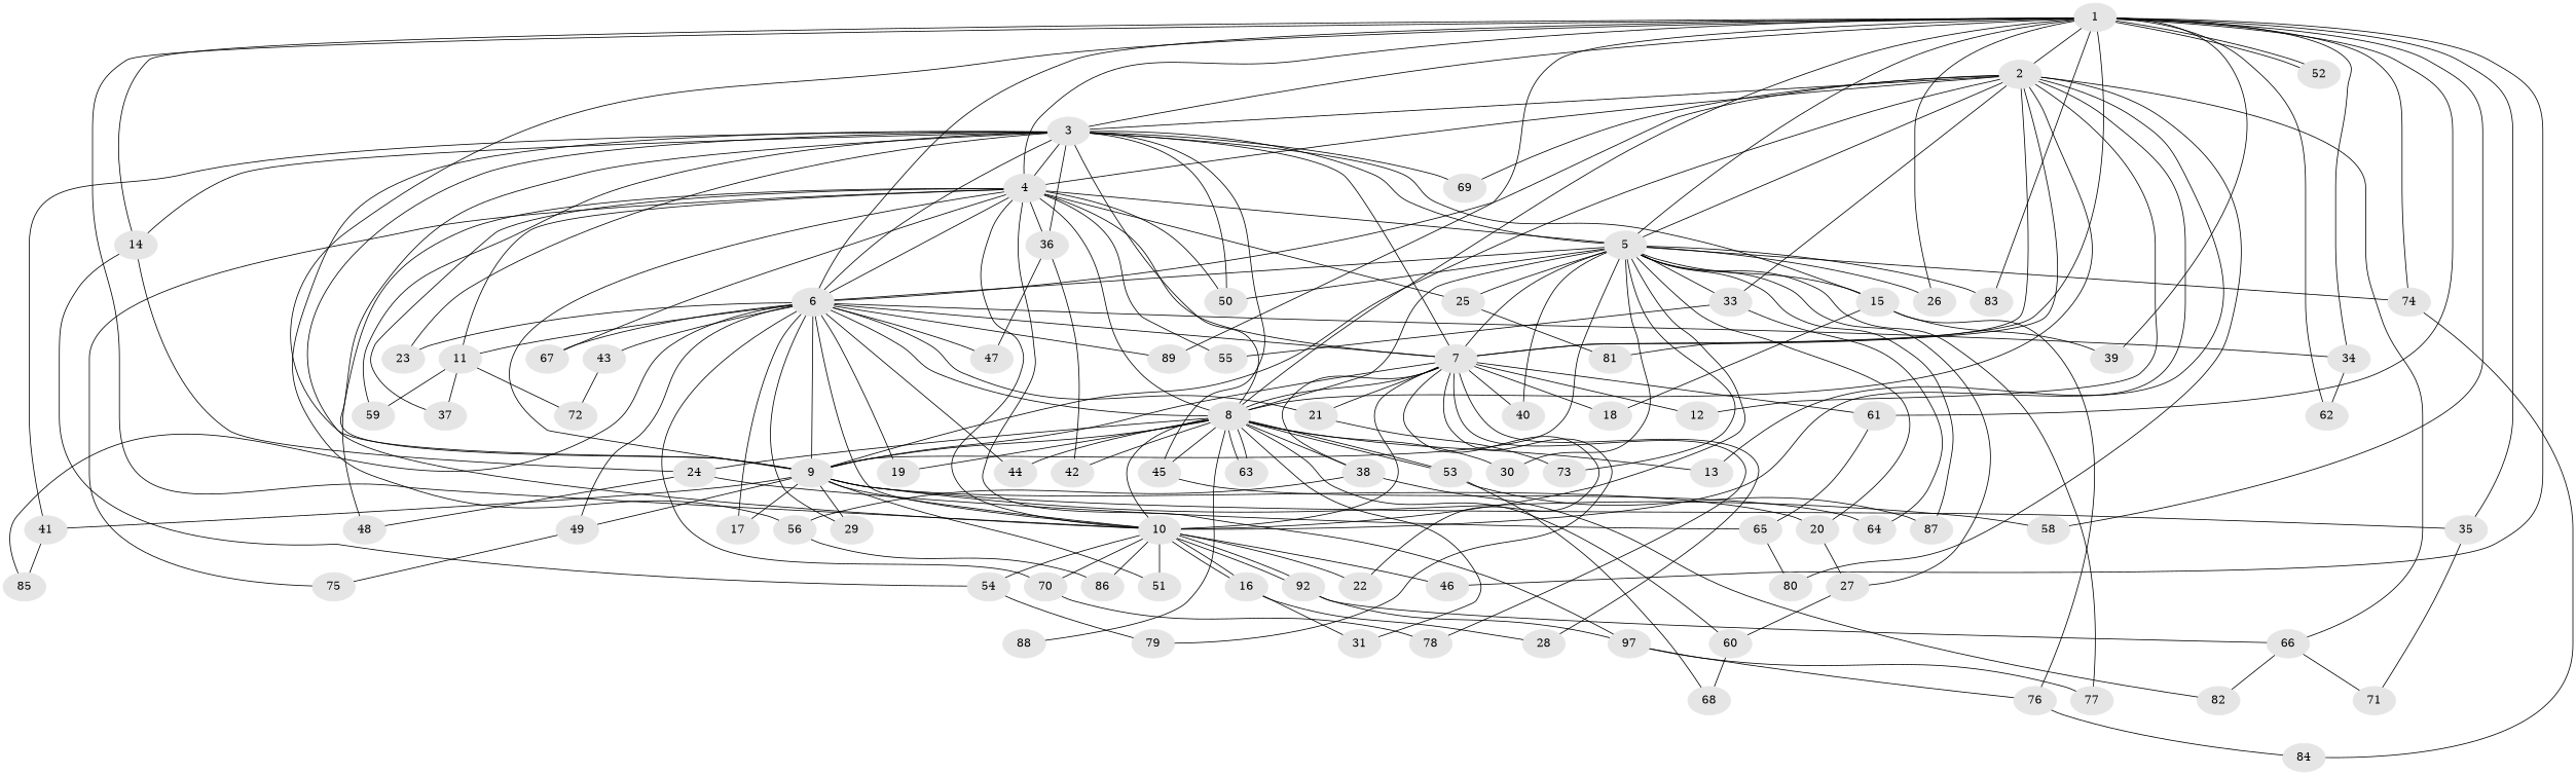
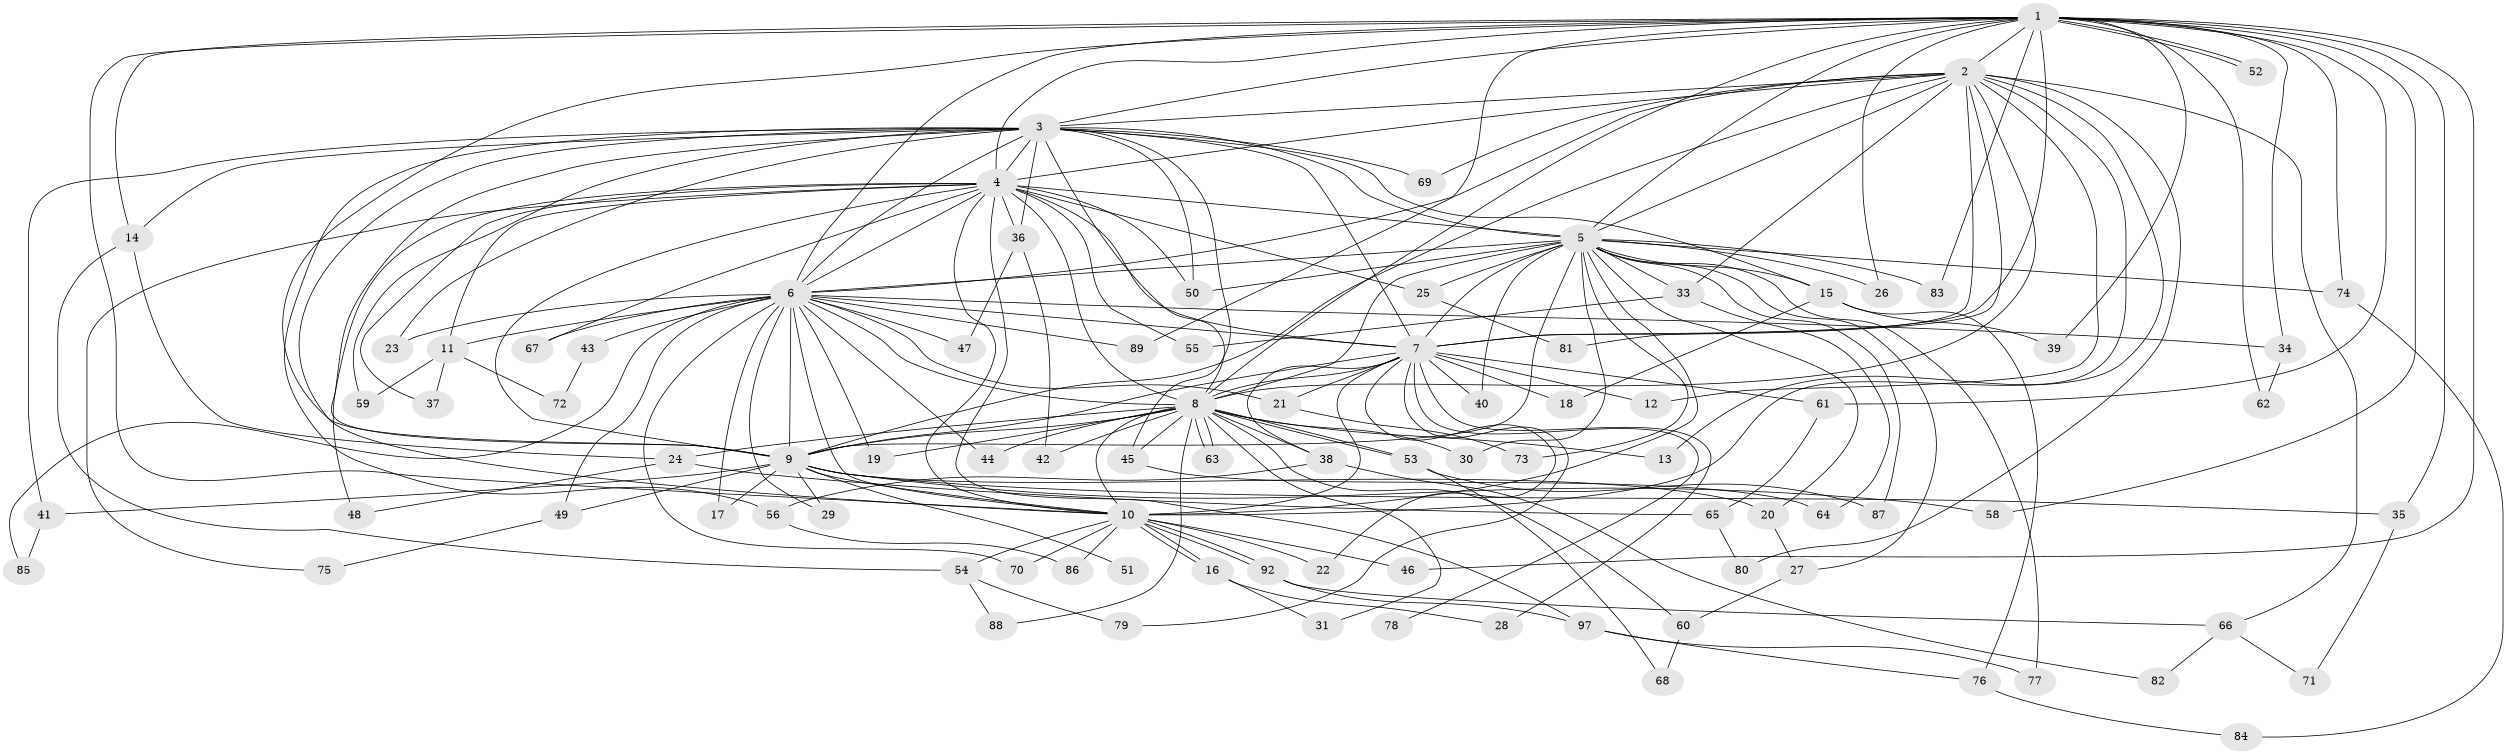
  graph {
    node [color=gray90 style=filled]
    1
    2
    3
    4
    5
    6
    7
    8
    9
    10
    14
    26
    34
    35
    39
    46
    52
    58
    61
    62
    74
    83
    89
    12
    13
    33
    66
    69
    80
    81
    15
    23
    36
    41
    45
    50
    56
    59
    11
    25
    37
    48
    55
    n44 [label=97]
    67
    75
    20
    27
    30
    40
    73
    77
    87
    43
    17
    19
    21
    29
    44
    47
    49
    70
    85
    18
    22
    28
    38
    78
    79
    24
    31
    42
    53
    60
    63
    88
    51
    16
    n79 [label=92]
    54
    86
    71
    65
    84
    64
    82
    76
    72
    68
    1 -- 2
    1 -- 3
    1 -- 4
    1 -- 5
    1 -- 6
    1 -- 7
    1 -- 8
    1 -- 9
    1 -- 10
    1 -- 14
    1 -- 26
    1 -- 34
    1 -- 35
    1 -- 39
    1 -- 46
    1 -- 52
    1 -- 52
    1 -- 58
    1 -- 61
    1 -- 62
    1 -- 74
    1 -- 83
    1 -- 89
    2 -- 3
    2 -- 4
    2 -- 5
    2 -- 6
    2 -- 7
    2 -- 8
    2 -- 9
    2 -- 10
    2 -- 12
    2 -- 13
    2 -- 33
    2 -- 66
    2 -- 69
    2 -- 80
    2 -- 81
    3 -- 4
    3 -- 5
    3 -- 6
    3 -- 7
    3 -- 8
    3 -- 9
    3 -- 10
    3 -- 14
    3 -- 69
    3 -- 15
    3 -- 23
    3 -- 36
    3 -- 41
    3 -- 45
    3 -- 50
    3 -- 56
    3 -- 59
    4 -- 5
    4 -- 6
    4 -- 7
    4 -- 8
    4 -- 9
    4 -- 10
    4 -- 36
    4 -- 50
    4 -- 11
    4 -- 25
    4 -- 37
    4 -- 48
    4 -- 55
    4 -- n44
    4 -- 67
    4 -- 75
    5 -- 6
    5 -- 7
    5 -- 8
    5 -- 9
    5 -- 10
    5 -- 26
    5 -- 74
    5 -- 83
    5 -- 33
    5 -- 15
    5 -- 50
    5 -- 25
    5 -- 20
    5 -- 27
    5 -- 30
    5 -- 40
    5 -- 73
    5 -- 77
    5 -- 87
    6 -- 7
    6 -- 8
    6 -- 9
    6 -- 10
    6 -- 34
    6 -- 89
    6 -- 23
    6 -- 11
    6 -- 67
    6 -- 43
    6 -- 17
    6 -- 19
    6 -- 21
    6 -- 29
    6 -- 44
    6 -- 47
    6 -- 49
    6 -- 70
    6 -- 85
    7 -- 8
    7 -- 9
    7 -- 10
    7 -- 61
    7 -- 12
    7 -- 40
    7 -- 21
    7 -- 18
    7 -- 22
    7 -- 28
    7 -- 38
    7 -- 78
    7 -- 79
    8 -- 9
    8 -- 10
    8 -- 13
    8 -- 45
    8 -- 30
    8 -- 19
    8 -- 44
    8 -- 38
    8 -- 24
    8 -- 31
    8 -- 42
    8 -- 53
    8 -- 53
    8 -- 60
    8 -- 63
    8 -- 63
    8 -- 88
    9 -- 10
    9 -- 35
    9 -- 58
    9 -- 41
    9 -- 20
    9 -- 17
    9 -- 29
    9 -- 49
    9 -- 51
    10 -- 46
    10 -- 70
    10 -- 22
-   10 -- 51
    10 -- 16
    10 -- 16
    10 -- n79
    10 -- n79
    10 -- 54
    10 -- 86
    14 -- 24
    14 -- 54
    34 -- 62
    35 -- 71
    61 -- 65
    74 -- 84
    33 -- 55
    33 -- 64
    66 -- 71
    66 -- 82
    15 -- 39
    15 -- 18
    15 -- 76
    36 -- 47
    36 -- 42
    41 -- 85
    45 -- 64
    56 -- 86
    11 -- 59
    11 -- 37
    11 -- 72
    25 -- 81
    n44 -- 77
    n44 -- 76
    20 -- 27
    27 -- 60
    43 -- 72
    21 -- 73
    49 -- 75
-   70 -- 78
    38 -- 56
    38 -- 82
    24 -- 48
    24 -- 65
    53 -- 87
    53 -- 68
    60 -- 68
    16 -- 28
    16 -- 31
    n79 -- 66
    n79 -- n44
    54 -- 79
+   54 -- 88
    65 -- 80
    76 -- 84
  }
